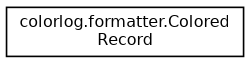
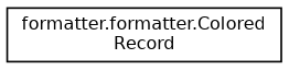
  digraph {
    rankdir=LR
-   n1 [color=black fillcolor=white fontname=Helvetica fontsize=10 height=0.2 label="colorlog.formatter.Colored\lRecord" shape=record style=filled width=0.4]
+   n1 [color=black fillcolor=white fontname=Helvetica fontsize=10 height=0.2 label="formatter.formatter.Colored\lRecord" shape=record style=filled width=0.4]
  }
